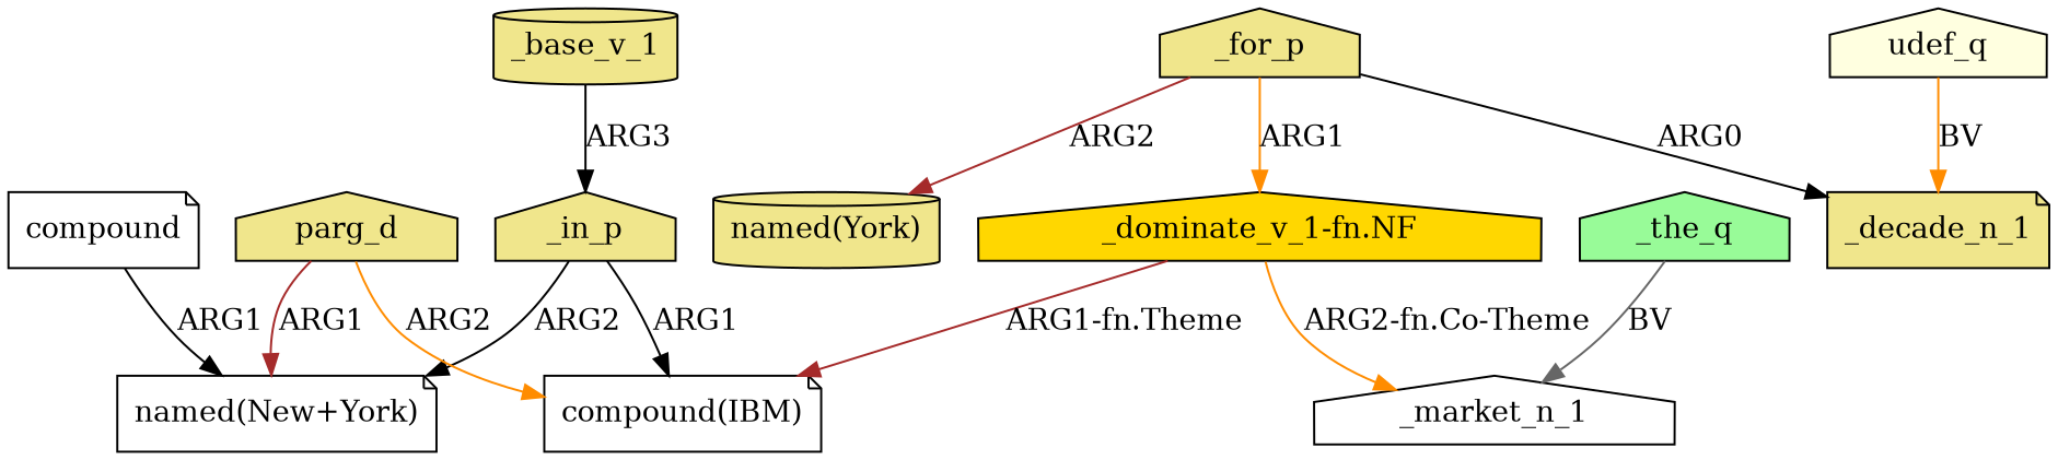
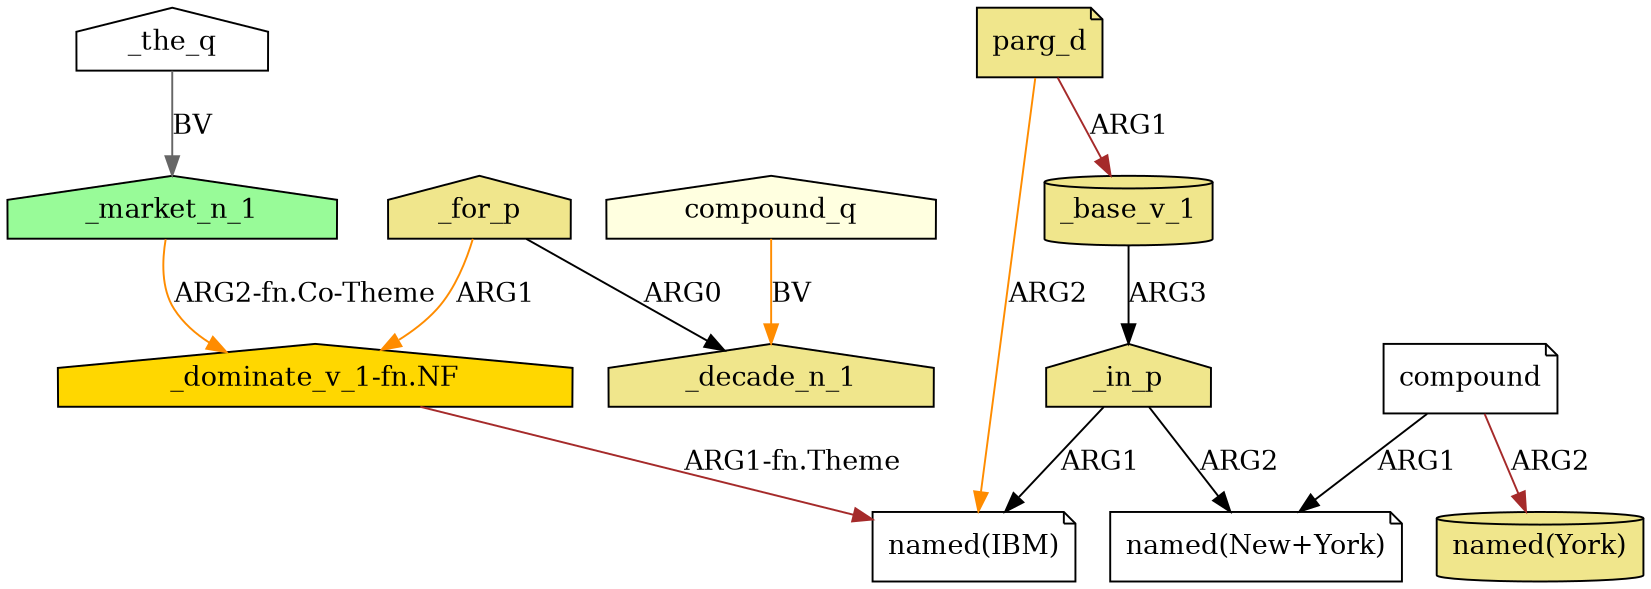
  digraph {
    node [fillcolor=khaki shape=house style=filled]
    edge [color=black]
    _base_v_1 [shape=cylinder]
    _in_p
-   "named(IBM)" [fillcolor=white shape=note label="compound(IBM)"]
+   "named(IBM)" [fillcolor=white shape=note]
    "named(New+York)" [fillcolor=white shape=note]
-   parg_d
-   _decade_n_1 [shape=note]
+   parg_d [shape=note]
+   _decade_n_1
    _for_p
    "_dominate_v_1-fn.NF" [fillcolor=gold]
-   _market_n_1 [fillcolor=white]
+   _market_n_1 [fillcolor=palegreen]
    n10 [label="named(York)" shape=cylinder]
    compound [fillcolor=white shape=note]
-   _the_q [fillcolor=palegreen]
-   udef_q [fillcolor=lightyellow]
+   _the_q [fillcolor=white]
+   udef_q [fillcolor=lightyellow label=compound_q]
    _base_v_1 -> _in_p [label=ARG3]
    _in_p -> "named(IBM)" [label=ARG1]
    _in_p -> "named(New+York)" [label=ARG2]
-   parg_d -> "named(New+York)" [color=brown label=ARG1]
+   parg_d -> _base_v_1 [color=brown label=ARG1]
    parg_d -> "named(IBM)" [color=darkorange label=ARG2]
    _for_p -> _decade_n_1 [label=ARG0]
    _for_p -> "_dominate_v_1-fn.NF" [color=darkorange label=ARG1]
    "_dominate_v_1-fn.NF" -> "named(IBM)" [color=brown label="ARG1-fn.Theme"]
-   "_dominate_v_1-fn.NF" -> _market_n_1 [color=darkorange label="ARG2-fn.Co-Theme"]
+   _market_n_1 -> "_dominate_v_1-fn.NF" [color=darkorange label="ARG2-fn.Co-Theme"]
    compound -> "named(New+York)" [label=ARG1]
-   _for_p -> n10 [color=brown label=ARG2]
+   compound -> n10 [color=brown label=ARG2]
    _the_q -> _market_n_1 [color=gray40 label=BV]
    udef_q -> _decade_n_1 [color=darkorange label=BV]
  }
